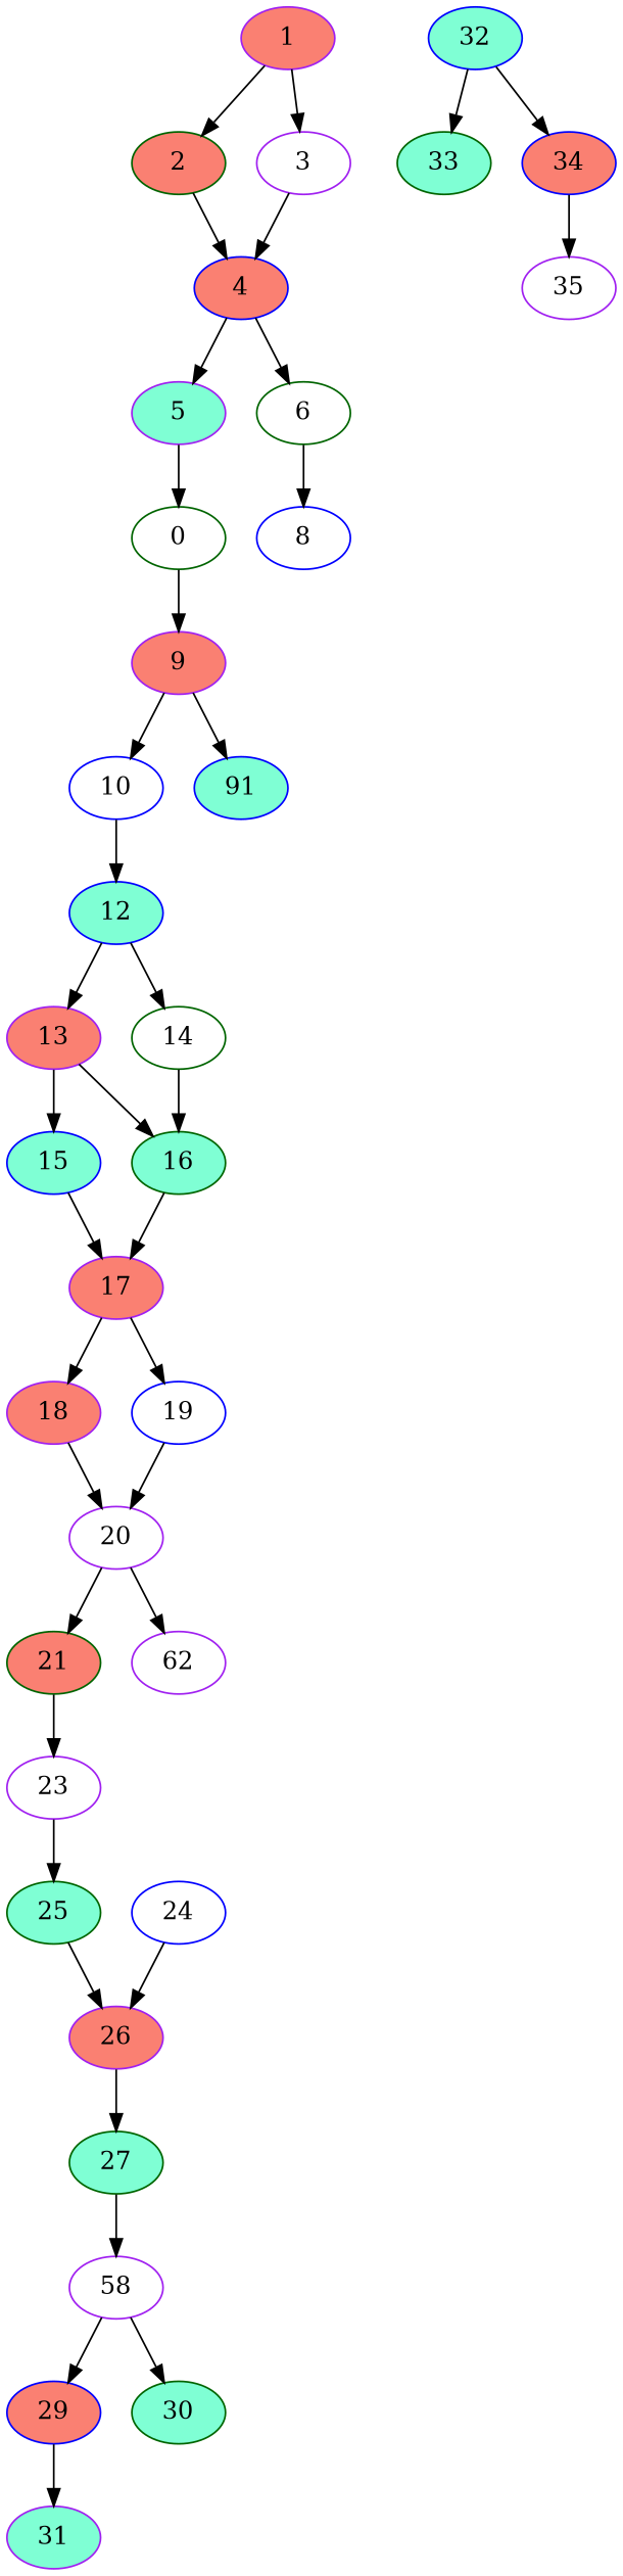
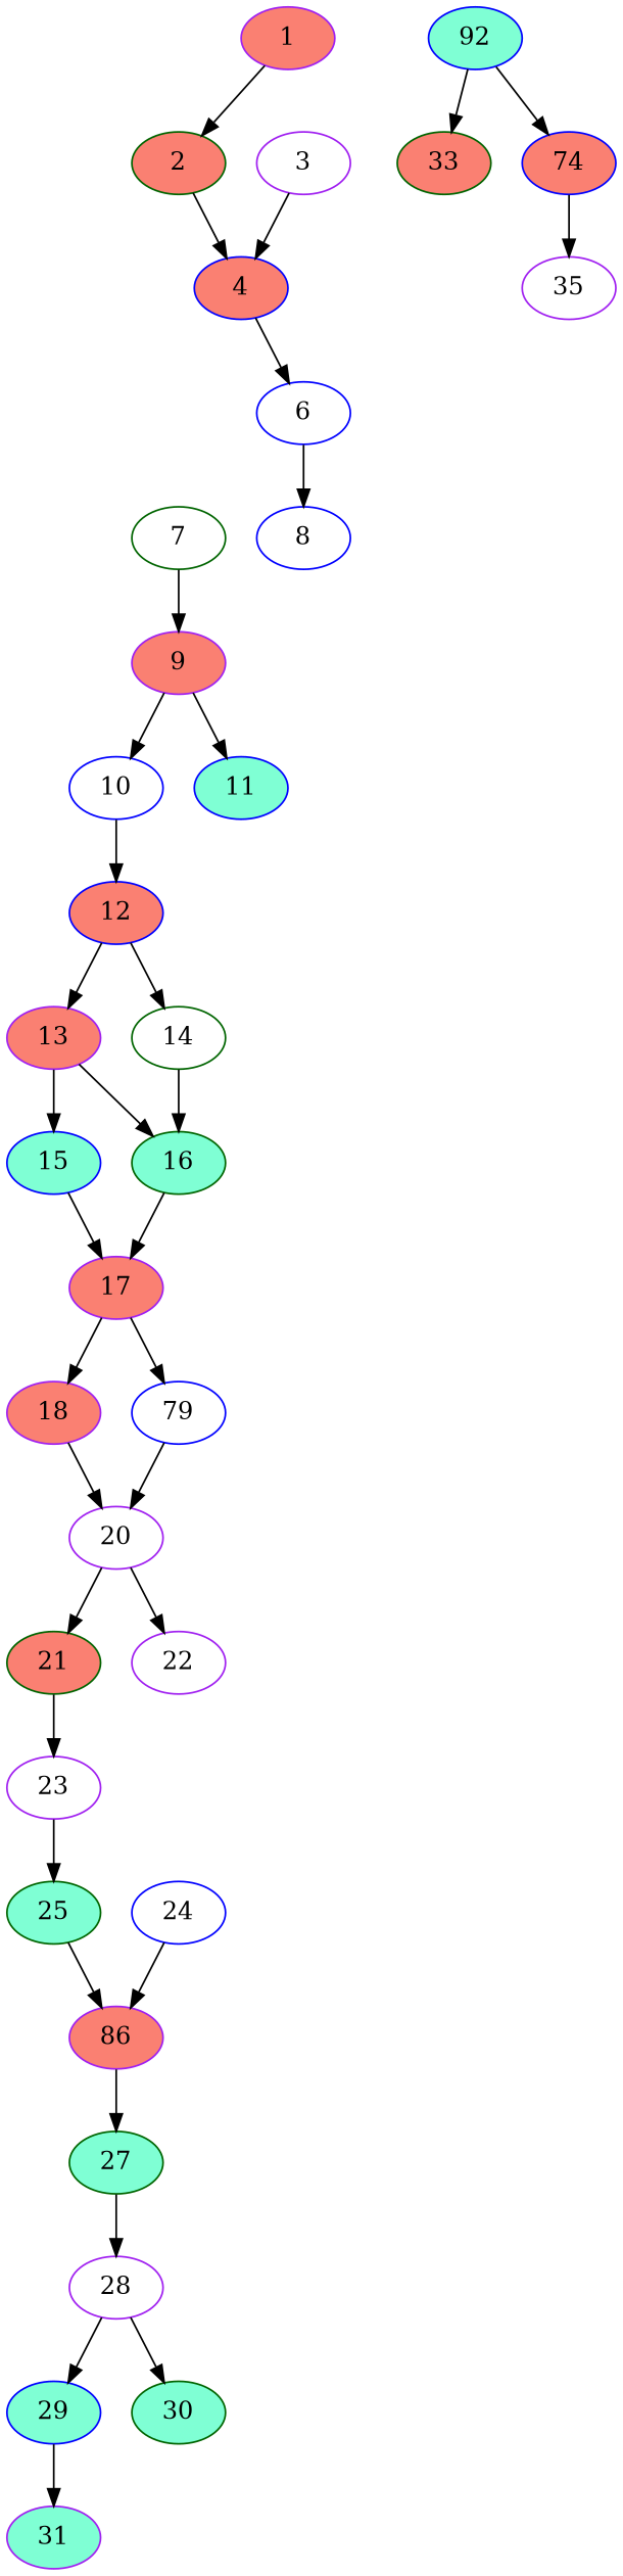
  digraph {
    node [alpha=0.19 color=purple fillcolor=white style=filled]
    1 [expect_size=15042560 fillcolor=salmon]
    2 [alpha=0.15 color=darkgreen expect_size=41299968 fillcolor=salmon]
    3 [alpha=0.08 expect_size=8008704]
    4 [alpha=0.07 color=blue expect_size=18456576 fillcolor=salmon]
-   5 [alpha=0.09 expect_size=26322944 fillcolor=aquamarine]
-   6 [alpha=0.09 color=darkgreen expect_size=9675776]
-   7 [alpha=0.00 color=darkgreen expect_size=38712320 label=0]
+   6 [alpha=0.09 color=blue expect_size=9675776]
+   7 [alpha=0.00 color=darkgreen expect_size=38712320]
    8 [alpha=0.06 color=blue expect_size=10169344]
    9 [alpha=0.00 expect_size=17469440 fillcolor=salmon]
    10 [alpha=0.11 color=blue expect_size=29034496]
-   11 [alpha=0.16 color=blue expect_size=46895104 fillcolor=aquamarine label=91]
-   12 [color=blue expect_size=43556864 fillcolor=aquamarine]
+   11 [alpha=0.16 color=blue expect_size=46895104 fillcolor=aquamarine]
+   12 [color=blue expect_size=43556864 fillcolor=salmon]
    13 [alpha=0.03 expect_size=31853568 fillcolor=salmon]
    14 [alpha=0.07 color=darkgreen expect_size=49842176]
    15 [alpha=0.01 color=blue expect_size=19972096 fillcolor=aquamarine]
    16 [alpha=0.06 color=darkgreen expect_size=40596480 fillcolor=aquamarine]
    17 [alpha=0.00 expect_size=14396416 fillcolor=salmon]
    18 [alpha=0.05 expect_size=15006720 fillcolor=salmon]
-   19 [alpha=0.12 color=blue expect_size=29714432]
+   19 [alpha=0.12 color=blue expect_size=29714432 label=79]
    20 [alpha=0.07 expect_size=29715456]
    21 [alpha=0.06 color=darkgreen expect_size=7933952 fillcolor=salmon]
-   22 [alpha=0.01 expect_size=45773824 label=62]
+   22 [alpha=0.01 expect_size=45773824]
    23 [alpha=0.17 expect_size=43760640]
    25 [alpha=0.09 color=darkgreen expect_size=19191808 fillcolor=aquamarine]
    24 [color=blue expect_size=50684928]
-   26 [alpha=0.01 expect_size=22331392 fillcolor=salmon]
+   26 [alpha=0.01 expect_size=22331392 fillcolor=salmon label=86]
    27 [alpha=0.08 color=darkgreen expect_size=37501952 fillcolor=aquamarine]
-   28 [alpha=0.17 expect_size=37689344 label=58]
-   29 [alpha=0.10 color=blue expect_size=48369664 fillcolor=salmon]
+   28 [alpha=0.17 expect_size=37689344]
+   29 [alpha=0.10 color=blue expect_size=48369664 fillcolor=aquamarine]
    30 [alpha=0.14 color=darkgreen expect_size=28450816 fillcolor=aquamarine]
    31 [alpha=0.16 expect_size=44686336 fillcolor=aquamarine]
-   32 [alpha=0.14 color=blue expect_size=12505088 fillcolor=aquamarine]
-   33 [alpha=0.03 color=darkgreen expect_size=15152128 fillcolor=aquamarine]
-   34 [alpha=0.11 color=blue expect_size=8207360 fillcolor=salmon]
+   32 [alpha=0.14 color=blue expect_size=12505088 fillcolor=aquamarine label=92]
+   33 [alpha=0.03 color=darkgreen expect_size=15152128 fillcolor=salmon]
+   34 [alpha=0.11 color=blue expect_size=8207360 fillcolor=salmon label=74]
    35 [alpha=0.05 expect_size=52070400]
    1 -> 2
-   1 -> 3
    2 -> 4
    3 -> 4
-   4 -> 5
    4 -> 6
-   5 -> 7
    6 -> 8
    7 -> 9
    9 -> 10
    9 -> 11
    10 -> 12
    12 -> 13
    12 -> 14
    13 -> 15
    13 -> 16
    14 -> 16
    15 -> 17
    16 -> 17
    17 -> 18
    17 -> 19
    18 -> 20
    19 -> 20
    20 -> 21
    20 -> 22
    21 -> 23
    23 -> 25
    25 -> 26
    24 -> 26
    26 -> 27
    27 -> 28
    28 -> 29
    28 -> 30
    29 -> 31
    32 -> 33
    32 -> 34
    34 -> 35
  }
